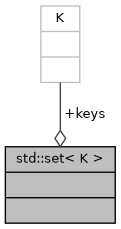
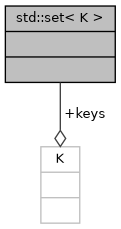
  digraph {
    node [fontname=Helvetica fontsize=10 shape=record style=filled]
    n1 [color=black fillcolor=grey75 fontcolor=black height=0.2 label="{std::set\< K \>\n||}" width=0.4]
    n2 [color=grey75 fillcolor=white height=0.2 label="{K\n||}" width=0.4]
-   n2 -> n1 [arrowhead=odiamond color=grey25 fontname=Helvetica fontsize=10 label=" +keys" labelfontname=Helvetica labelfontsize=10 style=solid]
+   n1 -> n2 [arrowhead=odiamond color=grey25 fontname=Helvetica fontsize=10 label=" +keys" labelfontname=Helvetica labelfontsize=10 style=solid]
  }
